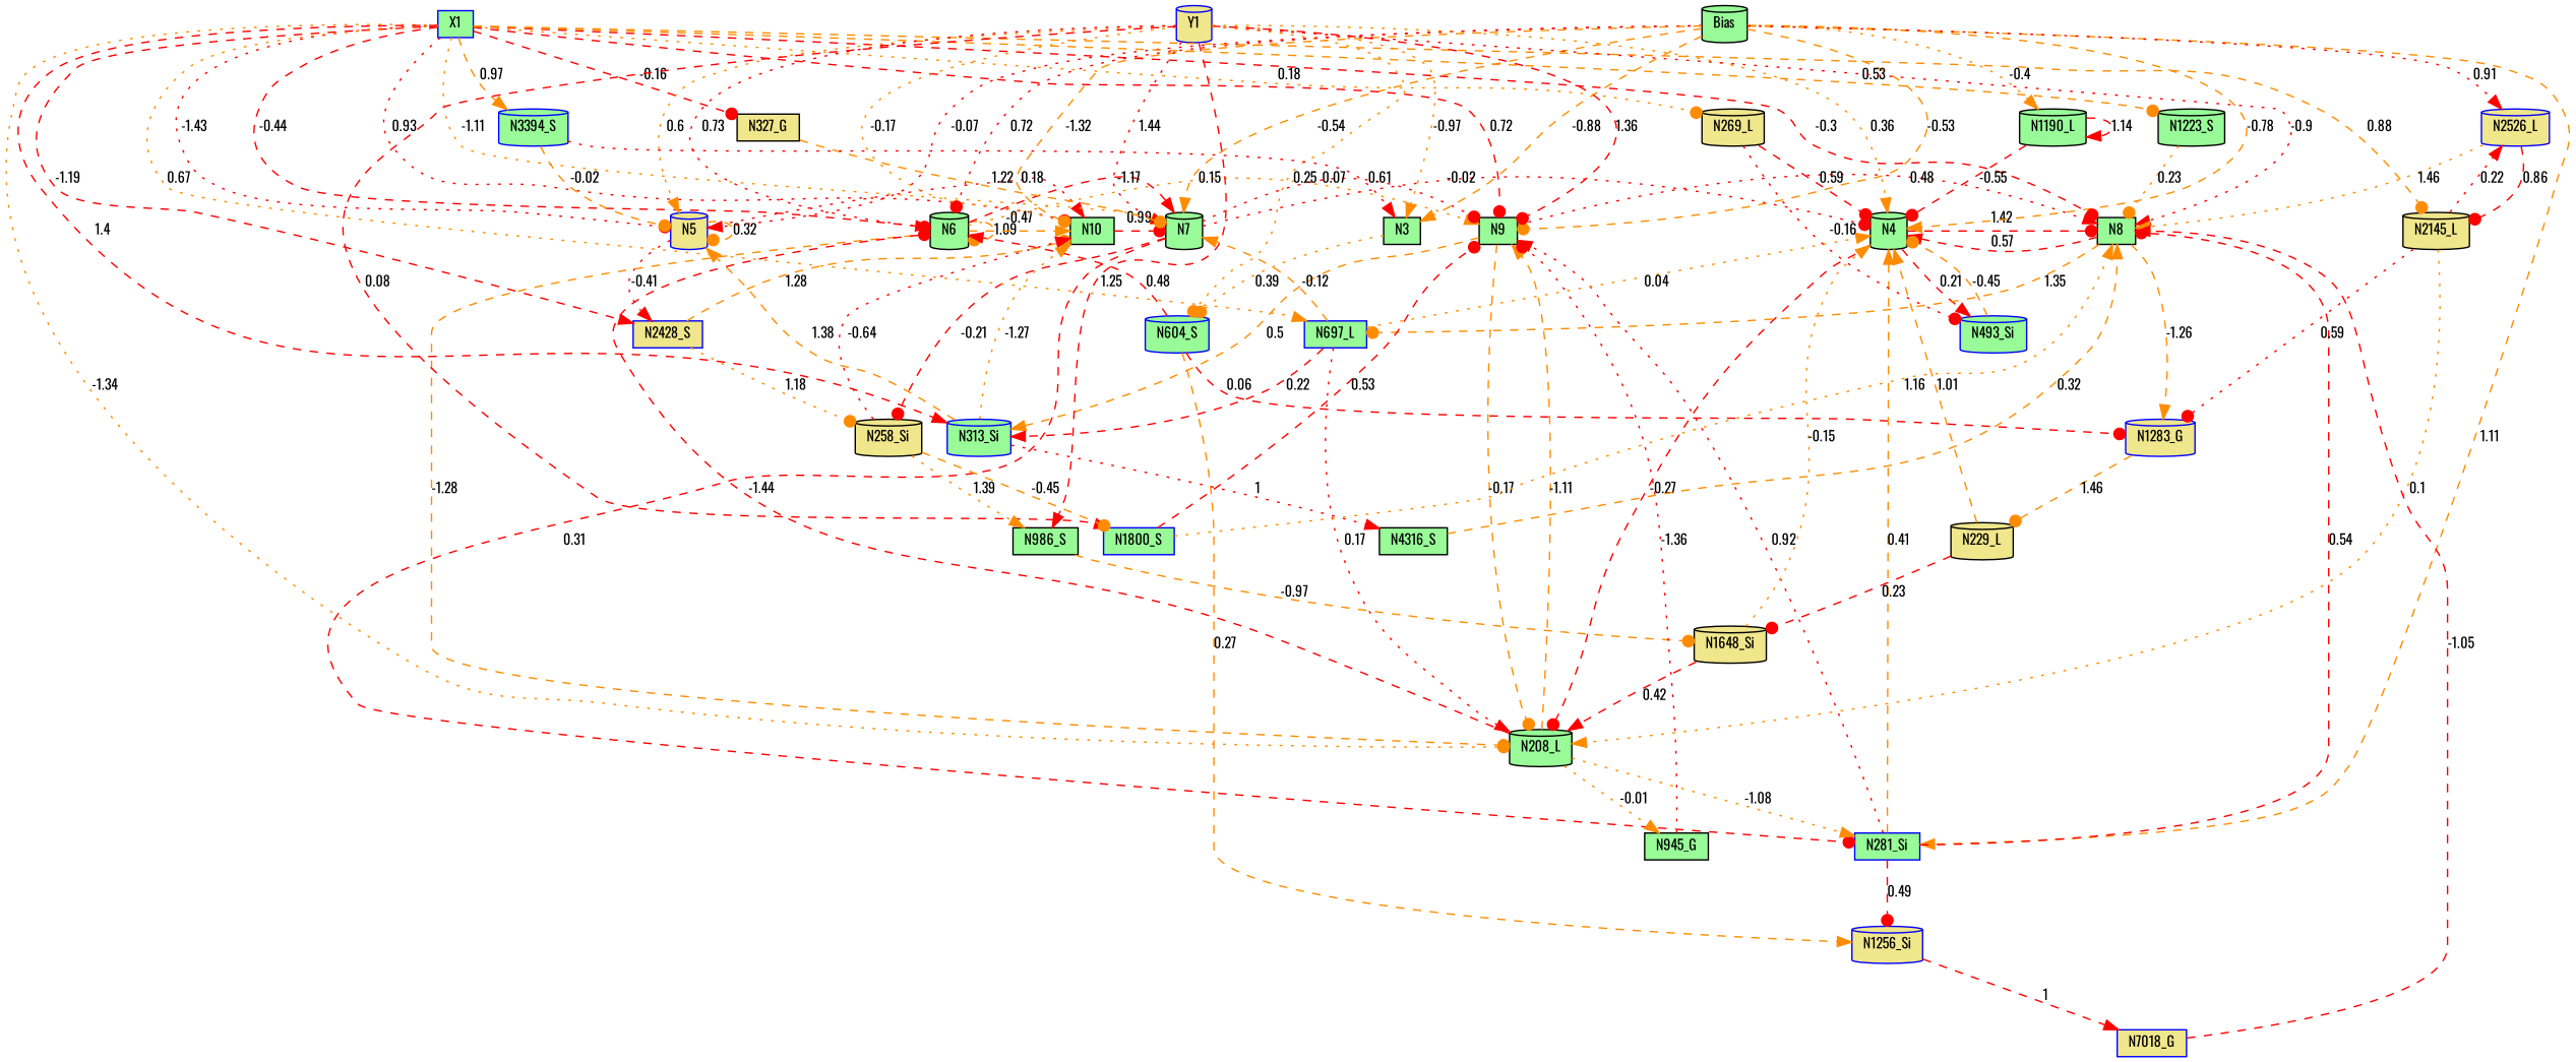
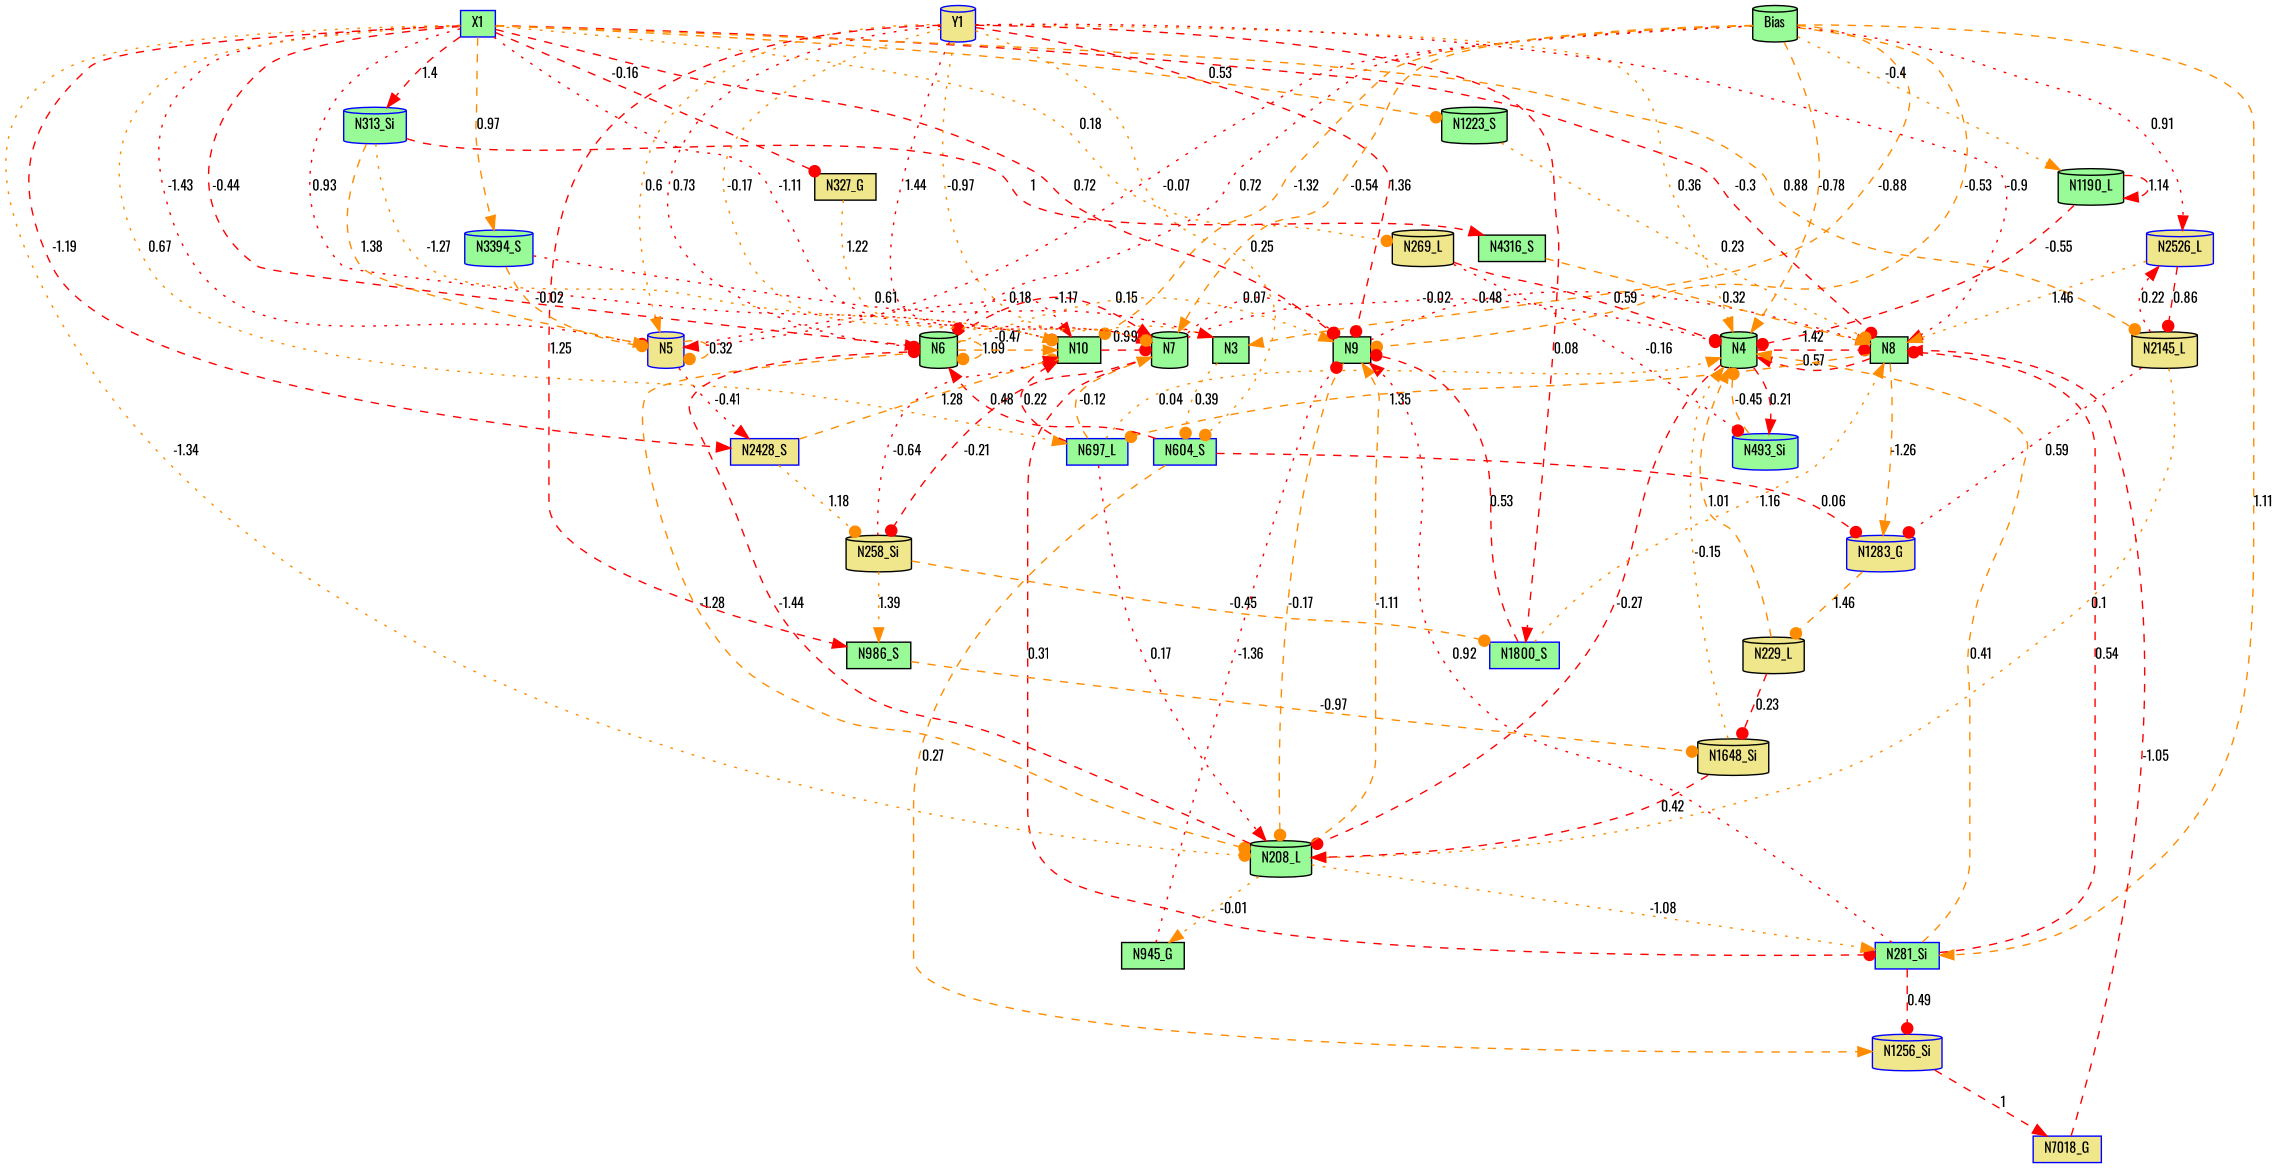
  digraph {
    fontname=Oswald
    node [color=black fillcolor=palegreen fontname=Oswald fontsize=10 shape=cylinder style=filled]
    edge [arrowhead=normal color=red fontname=Oswald fontsize=10 style=dashed]
    N3 [height=0.1 shape=box width=0.1]
    N4 [height=0.1 width=0.1]
    N5 [color=blue fillcolor=khaki height=0.1 width=0.1]
    N6 [height=0.1 width=0.1]
    N7 [height=0.1 width=0.1]
    N8 [height=0.1 shape=box width=0.1]
    N9 [height=0.1 shape=box width=0.1]
    N10 [height=0.1 shape=box width=0.1]
    n9 [height=0.1 label=Bias width=0.1]
    n10 [color=blue height=0.1 label=X1 shape=box width=0.1]
    n11 [color=blue fillcolor=khaki height=0.1 label=Y1 width=0.1]
-   n12 [color=blue height=0.1 label=N604_S width=0.1]
+   n12 [color=blue height=0.1 label=N604_S shape=box width=0.1]
    n13 [height=0.1 label=N208_L width=0.1]
    n14 [color=blue height=0.1 label=N493_Si width=0.1]
    n15 [color=blue fillcolor=khaki height=0.1 label=N2428_S shape=box width=0.1]
    n16 [color=blue height=0.1 label=N281_Si shape=box width=0.1]
    n17 [fillcolor=khaki height=0.1 label=N258_Si width=0.1]
    n18 [color=blue height=0.1 label=N697_L shape=box width=0.1]
    n19 [color=blue fillcolor=khaki height=0.1 label=N1283_G width=0.1]
    n20 [color=blue height=0.1 label=N313_Si width=0.1]
    n21 [height=0.1 label=N1190_L width=0.1]
    n22 [color=blue fillcolor=khaki height=0.1 label=N2526_L width=0.1]
    n23 [fillcolor=khaki height=0.1 label=N269_L width=0.1]
    n24 [fillcolor=khaki height=0.1 label=N327_G shape=box width=0.1]
    n25 [height=0.1 label=N1223_S width=0.1]
    n26 [fillcolor=khaki height=0.1 label=N2145_L width=0.1]
    n27 [color=blue height=0.1 label=N3394_S width=0.1]
    n28 [height=0.1 label=N986_S shape=box width=0.1]
    n29 [color=blue height=0.1 label=N1800_S shape=box width=0.1]
    n30 [color=blue fillcolor=khaki height=0.1 label=N1256_Si width=0.1]
    n31 [height=0.1 label=N945_G shape=box width=0.1]
    n32 [height=0.1 label=N4316_S shape=box width=0.1]
    n33 [fillcolor=khaki height=0.1 label=N1648_Si width=0.1]
    n34 [fillcolor=khaki height=0.1 label=N229_L width=0.1]
    n35 [color=blue fillcolor=khaki height=0.1 label=N7018_G shape=box width=0.1]
    subgraph sub_1 {
      rank=same
      N3
      N4
      N5
      N6
      N7
      N8
      N9
      N10
    }
    subgraph sub_2 {
      rank=same
      n9
      n10
      n11
    }
    N3 -> n12 [arrowhead=dot color=darkorange label=0.39 style=dotted]
    N4 -> N8 [arrowhead=dot label=1.42]
    N4 -> n13 [arrowType=inv arrowhead=dot label=-0.27]
    N4 -> n14 [label=0.21]
    N5 -> N5 [arrowhead=dot color=darkorange label=0.32]
    N5 -> N10 [label=0.18 style=dotted]
    N5 -> n15 [arrowType=inv label=-0.41 style=dotted]
    N6 -> N6 [arrowhead=dot color=darkorange label=1.09]
    N6 -> N7 [arrowType=inv label=-1.17]
    N6 -> N9 [color=darkorange label=0.15 style=dotted]
    N6 -> N10 [arrowType=inv color=darkorange label=-0.47]
    N6 -> n13 [arrowType=inv arrowhead=dot color=darkorange label=-1.28]
    N7 -> N4 [arrowType=inv arrowhead=dot label=-0.02 style=dotted]
    N7 -> N9 [arrowhead=dot label=0.07 style=dotted]
    N7 -> n16 [arrowhead=dot label=0.31]
    N7 -> n17 [arrowType=inv arrowhead=dot label=-0.21]
    N8 -> N4 [label=0.57]
    N8 -> n18 [arrowhead=dot color=darkorange label=1.35]
    N8 -> n19 [arrowType=inv color=darkorange label=-1.26]
    N9 -> N8 [label=0.48 style=dotted]
    N9 -> n13 [arrowType=inv arrowhead=dot color=darkorange label=-0.17]
-   N9 -> n20 [color=darkorange label=0.5]
    N10 -> N7 [arrowhead=dot label=0.99]
    n9 -> N3 [arrowType=inv color=darkorange label=-0.88]
    n9 -> N4 [arrowType=inv color=darkorange label=-0.78]
    n9 -> N5 [arrowType=inv label=-0.07 style=dotted]
    n9 -> N6 [arrowhead=dot label=0.72 style=dotted]
    n9 -> N7 [arrowType=inv color=darkorange label=-0.54]
    n9 -> N9 [arrowType=inv arrowhead=dot color=darkorange label=-0.53]
    n9 -> N10 [arrowType=inv arrowhead=dot color=darkorange label=-1.32]
    n9 -> n16 [color=darkorange label=1.11]
    n9 -> n21 [arrowType=inv color=darkorange label=-0.4 style=dotted]
    n9 -> n22 [label=0.91 style=dotted]
    n10 -> N5 [arrowType=inv arrowhead=dot label=-1.43 style=dotted]
    n10 -> N6 [arrowType=inv label=-0.44]
-   n10 -> N7 [arrowType=inv color=darkorange label=-1.11 style=dotted]
+   n10 -> N7 [arrowType=inv label=-1.11 style=dotted]
    n10 -> N8 [arrowType=inv arrowhead=dot label=-0.3]
    n10 -> N9 [arrowhead=dot label=0.72]
    n10 -> N10 [arrowhead=dot label=0.93 style=dotted]
    n10 -> n11 [style=invis arrowhead="" color="" fontsize=""]
    n10 -> n13 [arrowType=inv arrowhead=dot color=darkorange label=-1.34 style=dotted]
    n10 -> n15 [arrowType=inv label=-1.19]
    n10 -> n18 [color=darkorange label=0.67 style=dotted]
    n10 -> n20 [label=1.4]
    n10 -> n23 [arrowhead=dot color=darkorange label=0.18 style=dotted]
    n10 -> n24 [arrowType=inv arrowhead=dot label=-0.16]
    n10 -> n25 [arrowhead=dot color=darkorange label=0.53]
    n10 -> n26 [arrowhead=dot color=darkorange label=0.88]
    n10 -> n27 [color=darkorange label=0.97]
    n11 -> N3 [arrowType=inv color=darkorange label=-0.97 style=dotted]
    n11 -> N4 [color=darkorange label=0.36 style=dotted]
    n11 -> N5 [color=darkorange label=0.6 style=dotted]
    n11 -> N6 [arrowhead=dot label=0.73 style=dotted]
    n11 -> N7 [label=1.44 style=dotted]
    n11 -> N8 [arrowType=inv label=-0.9 style=dotted]
    n11 -> N9 [arrowhead=dot label=1.36]
    n11 -> N10 [arrowType=inv arrowhead=dot color=darkorange label=-0.17 style=dotted]
    n11 -> n9 [style=invis arrowhead="" color="" fontsize=""]
    n11 -> n12 [arrowhead=dot color=darkorange label=0.25 style=dotted]
    n11 -> n28 [label=1.25]
    n11 -> n29 [label=0.08]
    n12 -> N6 [label=0.48]
    n12 -> n19 [arrowhead=dot label=0.06]
    n12 -> n30 [color=darkorange label=0.27]
    n13 -> N6 [arrowType=inv arrowhead=dot label=-1.44]
    n13 -> N9 [arrowType=inv color=darkorange label=-1.11]
    n13 -> n16 [arrowType=inv color=darkorange label=-1.08 style=dotted]
    n13 -> n31 [arrowType=inv color=darkorange label=-0.01 style=dotted]
    n14 -> N4 [arrowType=inv arrowhead=dot color=darkorange label=-0.45]
    n15 -> N10 [arrowhead=dot color=darkorange label=1.28]
    n15 -> n17 [arrowhead=dot color=darkorange label=1.18 style=dotted]
    n16 -> N4 [color=darkorange label=0.41]
    n16 -> N8 [arrowhead=dot label=0.54]
    n16 -> N9 [label=0.92 style=dotted]
    n16 -> n30 [arrowhead=dot label=0.49]
    n17 -> N10 [arrowType=inv label=-0.64 style=dotted]
    n17 -> n28 [color=darkorange label=1.39 style=dotted]
    n17 -> n29 [arrowType=inv arrowhead=dot color=darkorange label=-0.45]
    n18 -> N4 [color=darkorange label=0.04 style=dotted]
    n18 -> N7 [arrowType=inv color=darkorange label=-0.12]
-   n18 -> n20 [label=0.22]
+   n18 -> N10 [label=0.22]
    n18 -> n13 [label=0.17 style=dotted]
    n19 -> n34 [arrowhead=dot color=darkorange label=1.46]
    n20 -> N5 [color=darkorange label=1.38]
    n20 -> N10 [arrowType=inv color=darkorange label=-1.27 style=dotted]
-   n20 -> n32 [label=1 style=dotted]
+   n20 -> n32 [label=1]
    n21 -> N4 [arrowType=inv arrowhead=dot label=-0.55]
    n21 -> n21 [label=1.14]
    n22 -> N8 [color=darkorange label=1.46 style=dotted]
    n22 -> n26 [arrowhead=dot label=0.86]
    n23 -> N4 [arrowhead=dot label=0.59]
    n23 -> n14 [arrowType=inv arrowhead=dot label=-0.16 style=dotted]
-   n24 -> N7 [arrowhead=dot color=darkorange label=1.22]
+   n24 -> N7 [arrowhead=dot color=darkorange label=1.22 style=dotted]
    n25 -> N8 [arrowhead=dot color=darkorange label=0.23 style=dotted]
    n26 -> n13 [color=darkorange label=0.1 style=dotted]
    n26 -> n19 [arrowhead=dot label=0.59 style=dotted]
    n26 -> n22 [label=0.22 style=dotted]
    n27 -> N3 [label=0.61 style=dotted]
    n27 -> N5 [arrowType=inv arrowhead=dot color=darkorange label=-0.02]
    n28 -> n33 [arrowType=inv arrowhead=dot color=darkorange label=-0.97]
    n29 -> N8 [color=darkorange label=1.16 style=dotted]
    n29 -> N9 [arrowhead=dot label=0.53]
    n30 -> n35 [label=1]
    n31 -> N9 [arrowType=inv arrowhead=dot label=-1.36 style=dotted]
    n32 -> N8 [color=darkorange label=0.32]
    n33 -> N4 [arrowType=inv color=darkorange label=-0.15 style=dotted]
    n33 -> n13 [label=0.42]
    n34 -> N4 [color=darkorange label=1.01]
    n34 -> n33 [arrowhead=dot label=0.23]
    n35 -> N8 [arrowType=inv label=-1.05]
  }
